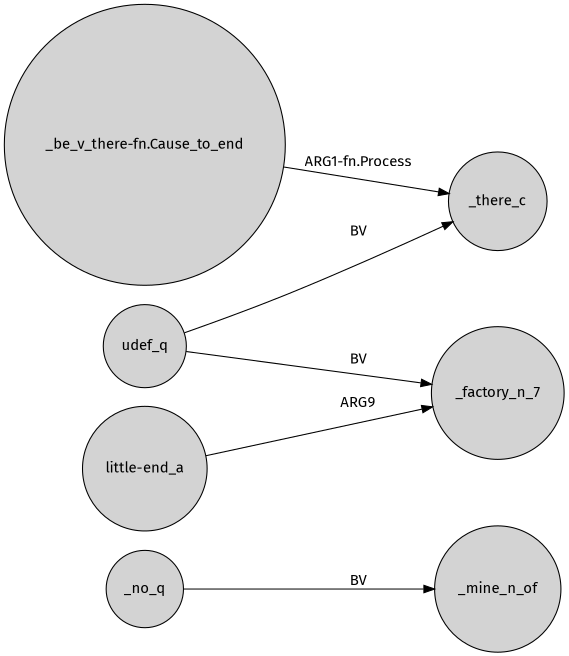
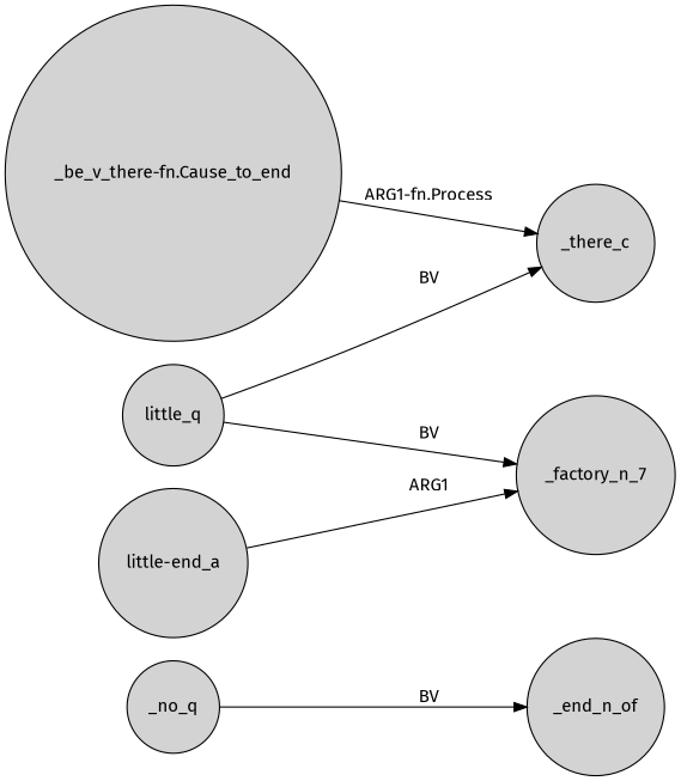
  digraph {
    fontname="Fira Sans"
    rankdir=LR
    node [fontname="Fira Sans" shape=circle style=filled]
    edge [fontname="Fira Sans"]
    _no_q
-   _mine_n_of
+   _mine_n_of [label=_end_n_of]
    n3 [label=_there_c]
-   udef_q
+   udef_q [label=little_q]
    n5 [label=_factory_n_7]
    "_be_v_there-fn.Cause_to_end"
    n7 [label="little-end_a"]
    _no_q -> _mine_n_of [label=BV]
    udef_q -> n3 [label=BV]
    udef_q -> n5 [label=BV]
    "_be_v_there-fn.Cause_to_end" -> n3 [label="ARG1-fn.Process"]
-   n7 -> n5 [label=ARG9]
+   n7 -> n5 [label=ARG1]
  }
